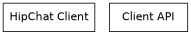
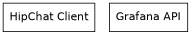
  digraph {
    fontname=Helvetica
    rankdir=TB
    splines=ortho
    style=filled
    node [fontname=Helvetica shape=box]
    n1 [label="HipChat Client"]
-   n2 [label="Client API"]
+   n2 [label="Grafana API"]
  }
